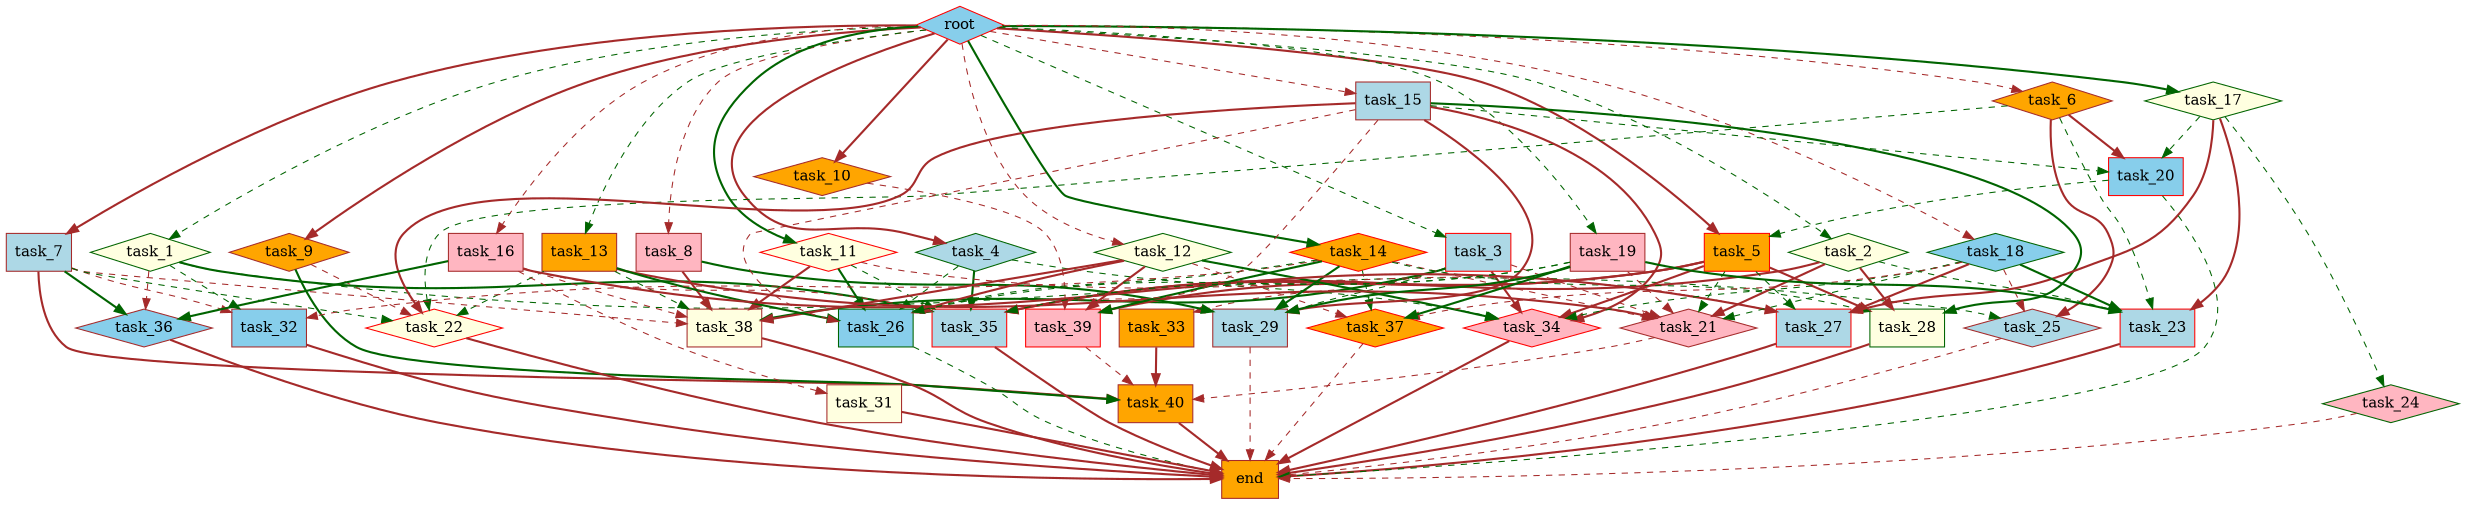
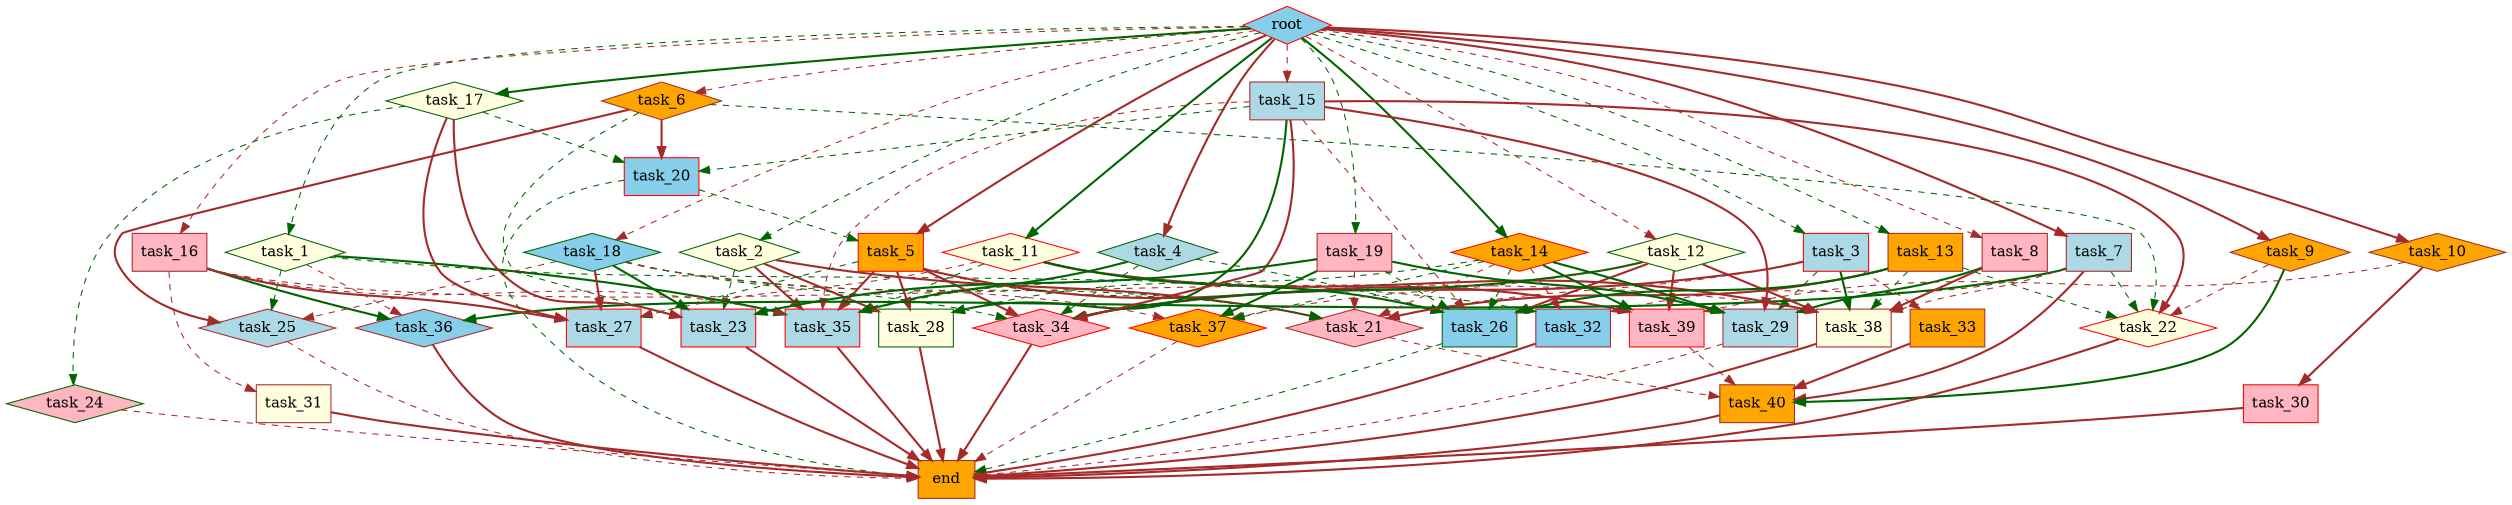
  digraph {
    node [color=brown fillcolor=orange shape=box style=filled]
    edge [color=brown style=dashed]
    root [color=red fillcolor=skyblue shape=diamond]
    task_1 [color=darkgreen fillcolor=lightyellow shape=diamond]
    task_2 [color=darkgreen fillcolor=lightyellow shape=diamond]
    task_3 [color=red fillcolor=lightblue]
    task_4 [color=darkgreen fillcolor=lightblue shape=diamond]
    task_5 [color=red]
    task_6 [shape=diamond]
    task_7 [fillcolor=lightblue]
    task_8 [fillcolor=lightpink]
    task_9 [shape=diamond]
    task_10 [shape=diamond]
    task_11 [color=red fillcolor=lightyellow shape=diamond]
    task_12 [color=darkgreen fillcolor=lightyellow shape=diamond]
    task_13
    task_14 [color=red shape=diamond]
    task_15 [fillcolor=lightblue]
    task_16 [fillcolor=lightpink]
    task_17 [color=darkgreen fillcolor=lightyellow shape=diamond]
    task_18 [color=darkgreen fillcolor=skyblue shape=diamond]
    task_19 [fillcolor=lightpink]
    task_25 [fillcolor=lightblue shape=diamond]
    task_32 [fillcolor=skyblue]
    task_35 [color=red fillcolor=lightblue]
    task_36 [fillcolor=skyblue shape=diamond]
    task_21 [fillcolor=lightpink shape=diamond]
    task_23 [color=red fillcolor=lightblue]
    task_28 [color=darkgreen fillcolor=lightyellow]
    task_29 [fillcolor=lightblue]
    task_33
    task_34 [color=red fillcolor=lightpink shape=diamond]
    task_38 [fillcolor=lightyellow]
    task_26 [color=darkgreen fillcolor=skyblue]
    task_27 [color=red fillcolor=lightblue]
    task_39 [color=red fillcolor=lightpink]
    task_20 [color=red fillcolor=skyblue]
    task_22 [color=red fillcolor=lightyellow shape=diamond]
    task_40
+   task_30 [color=red fillcolor=lightpink]
    task_37 [color=red shape=diamond]
    task_31 [fillcolor=lightyellow]
    task_24 [color=darkgreen fillcolor=lightpink shape=diamond]
    end
    root -> task_1 [color=darkgreen]
    root -> task_2 [color=darkgreen]
    root -> task_3 [color=darkgreen]
    root -> task_4 [style=bold]
    root -> task_5 [style=bold]
    root -> task_6
    root -> task_7 [style=bold]
    root -> task_8
    root -> task_9 [style=bold]
    root -> task_10 [style=bold]
    root -> task_11 [color=darkgreen style=bold]
    root -> task_12
    root -> task_13 [color=darkgreen]
    root -> task_14 [color=darkgreen style=bold]
    root -> task_15
    root -> task_16
    root -> task_17 [color=darkgreen style=bold]
    root -> task_18
    root -> task_19 [color=darkgreen]
    task_1 -> task_25 [color=darkgreen]
    task_1 -> task_32 [color=darkgreen]
    task_1 -> task_35 [color=darkgreen style=bold]
    task_1 -> task_36
    task_2 -> task_35 [style=bold]
    task_2 -> task_21 [style=bold]
    task_2 -> task_23 [color=darkgreen]
    task_2 -> task_28 [style=bold]
    task_3 -> task_21
    task_3 -> task_29 [color=darkgreen]
    task_3 -> task_33
    task_3 -> task_34 [style=bold]
    task_3 -> task_38 [color=darkgreen style=bold]
    task_4 -> task_35 [color=darkgreen style=bold]
    task_4 -> task_34 [color=darkgreen]
    task_4 -> task_26 [color=darkgreen]
    task_5 -> task_35 [style=bold]
    task_5 -> task_21 [color=darkgreen]
    task_5 -> task_28 [style=bold]
    task_5 -> task_34 [style=bold]
    task_5 -> task_27 [color=darkgreen]
    task_5 -> task_39 [style=bold]
    task_6 -> task_25 [style=bold]
    task_6 -> task_23 [color=darkgreen]
    task_6 -> task_20 [style=bold]
    task_6 -> task_22 [color=darkgreen]
    task_7 -> task_32
    task_7 -> task_36 [color=darkgreen style=bold]
    task_7 -> task_38
    task_7 -> task_22 [color=darkgreen]
    task_7 -> task_40 [style=bold]
    task_8 -> task_29 [color=darkgreen style=bold]
    task_8 -> task_38 [style=bold]
    task_9 -> task_22
    task_9 -> task_40 [color=darkgreen style=bold]
    task_10 -> task_39
+   task_10 -> task_30 [style=bold]
    task_11 -> task_35 [color=darkgreen]
    task_11 -> task_38 [style=bold]
    task_11 -> task_26 [color=darkgreen style=bold]
    task_11 -> task_27
    task_12 -> task_34 [color=darkgreen style=bold]
    task_12 -> task_38 [style=bold]
    task_12 -> task_26 [style=bold]
    task_12 -> task_39 [style=bold]
    task_12 -> task_37
    task_13 -> task_21 [style=bold]
    task_13 -> task_38 [color=darkgreen]
    task_13 -> task_26 [color=darkgreen style=bold]
    task_13 -> task_22 [color=darkgreen]
    task_14 -> task_32
    task_14 -> task_21
    task_14 -> task_28 [color=darkgreen]
    task_14 -> task_29 [color=darkgreen style=bold]
    task_14 -> task_26 [color=darkgreen]
    task_14 -> task_39 [color=darkgreen style=bold]
    task_14 -> task_37 [color=darkgreen]
    task_15 -> task_35
    task_15 -> task_28 [color=darkgreen style=bold]
    task_15 -> task_29 [style=bold]
    task_15 -> task_34 [style=bold]
    task_15 -> task_26
    task_15 -> task_20 [color=darkgreen]
    task_15 -> task_22 [style=bold]
    task_16 -> task_35
    task_16 -> task_36 [color=darkgreen style=bold]
    task_16 -> task_38
    task_16 -> task_27 [style=bold]
    task_16 -> task_31
    task_17 -> task_23 [style=bold]
    task_17 -> task_27 [style=bold]
    task_17 -> task_20 [color=darkgreen]
    task_17 -> task_24 [color=darkgreen]
    task_18 -> task_25
    task_18 -> task_21 [color=darkgreen]
    task_18 -> task_23 [color=darkgreen style=bold]
    task_18 -> task_34 [color=darkgreen]
    task_18 -> task_27 [style=bold]
    task_18 -> task_37
    task_19 -> task_35 [color=darkgreen]
    task_19 -> task_21
    task_19 -> task_23 [color=darkgreen style=bold]
    task_19 -> task_29 [color=darkgreen style=bold]
    task_19 -> task_26 [color=darkgreen]
    task_19 -> task_37 [color=darkgreen style=bold]
    task_25 -> end
    task_32 -> end [style=bold]
    task_35 -> end [style=bold]
    task_36 -> end [style=bold]
    task_21 -> task_40
    task_23 -> end [style=bold]
    task_28 -> end [style=bold]
    task_29 -> end
    task_33 -> task_40 [style=bold]
    task_34 -> end [style=bold]
    task_38 -> end [style=bold]
    task_26 -> end [color=darkgreen]
    task_27 -> end [style=bold]
    task_39 -> task_40
    task_20 -> task_5 [color=darkgreen]
    task_20 -> end [color=darkgreen]
    task_22 -> end [style=bold]
    task_40 -> end [style=bold]
+   task_30 -> end [style=bold]
    task_37 -> end
    task_31 -> end [style=bold]
    task_24 -> end
  }
